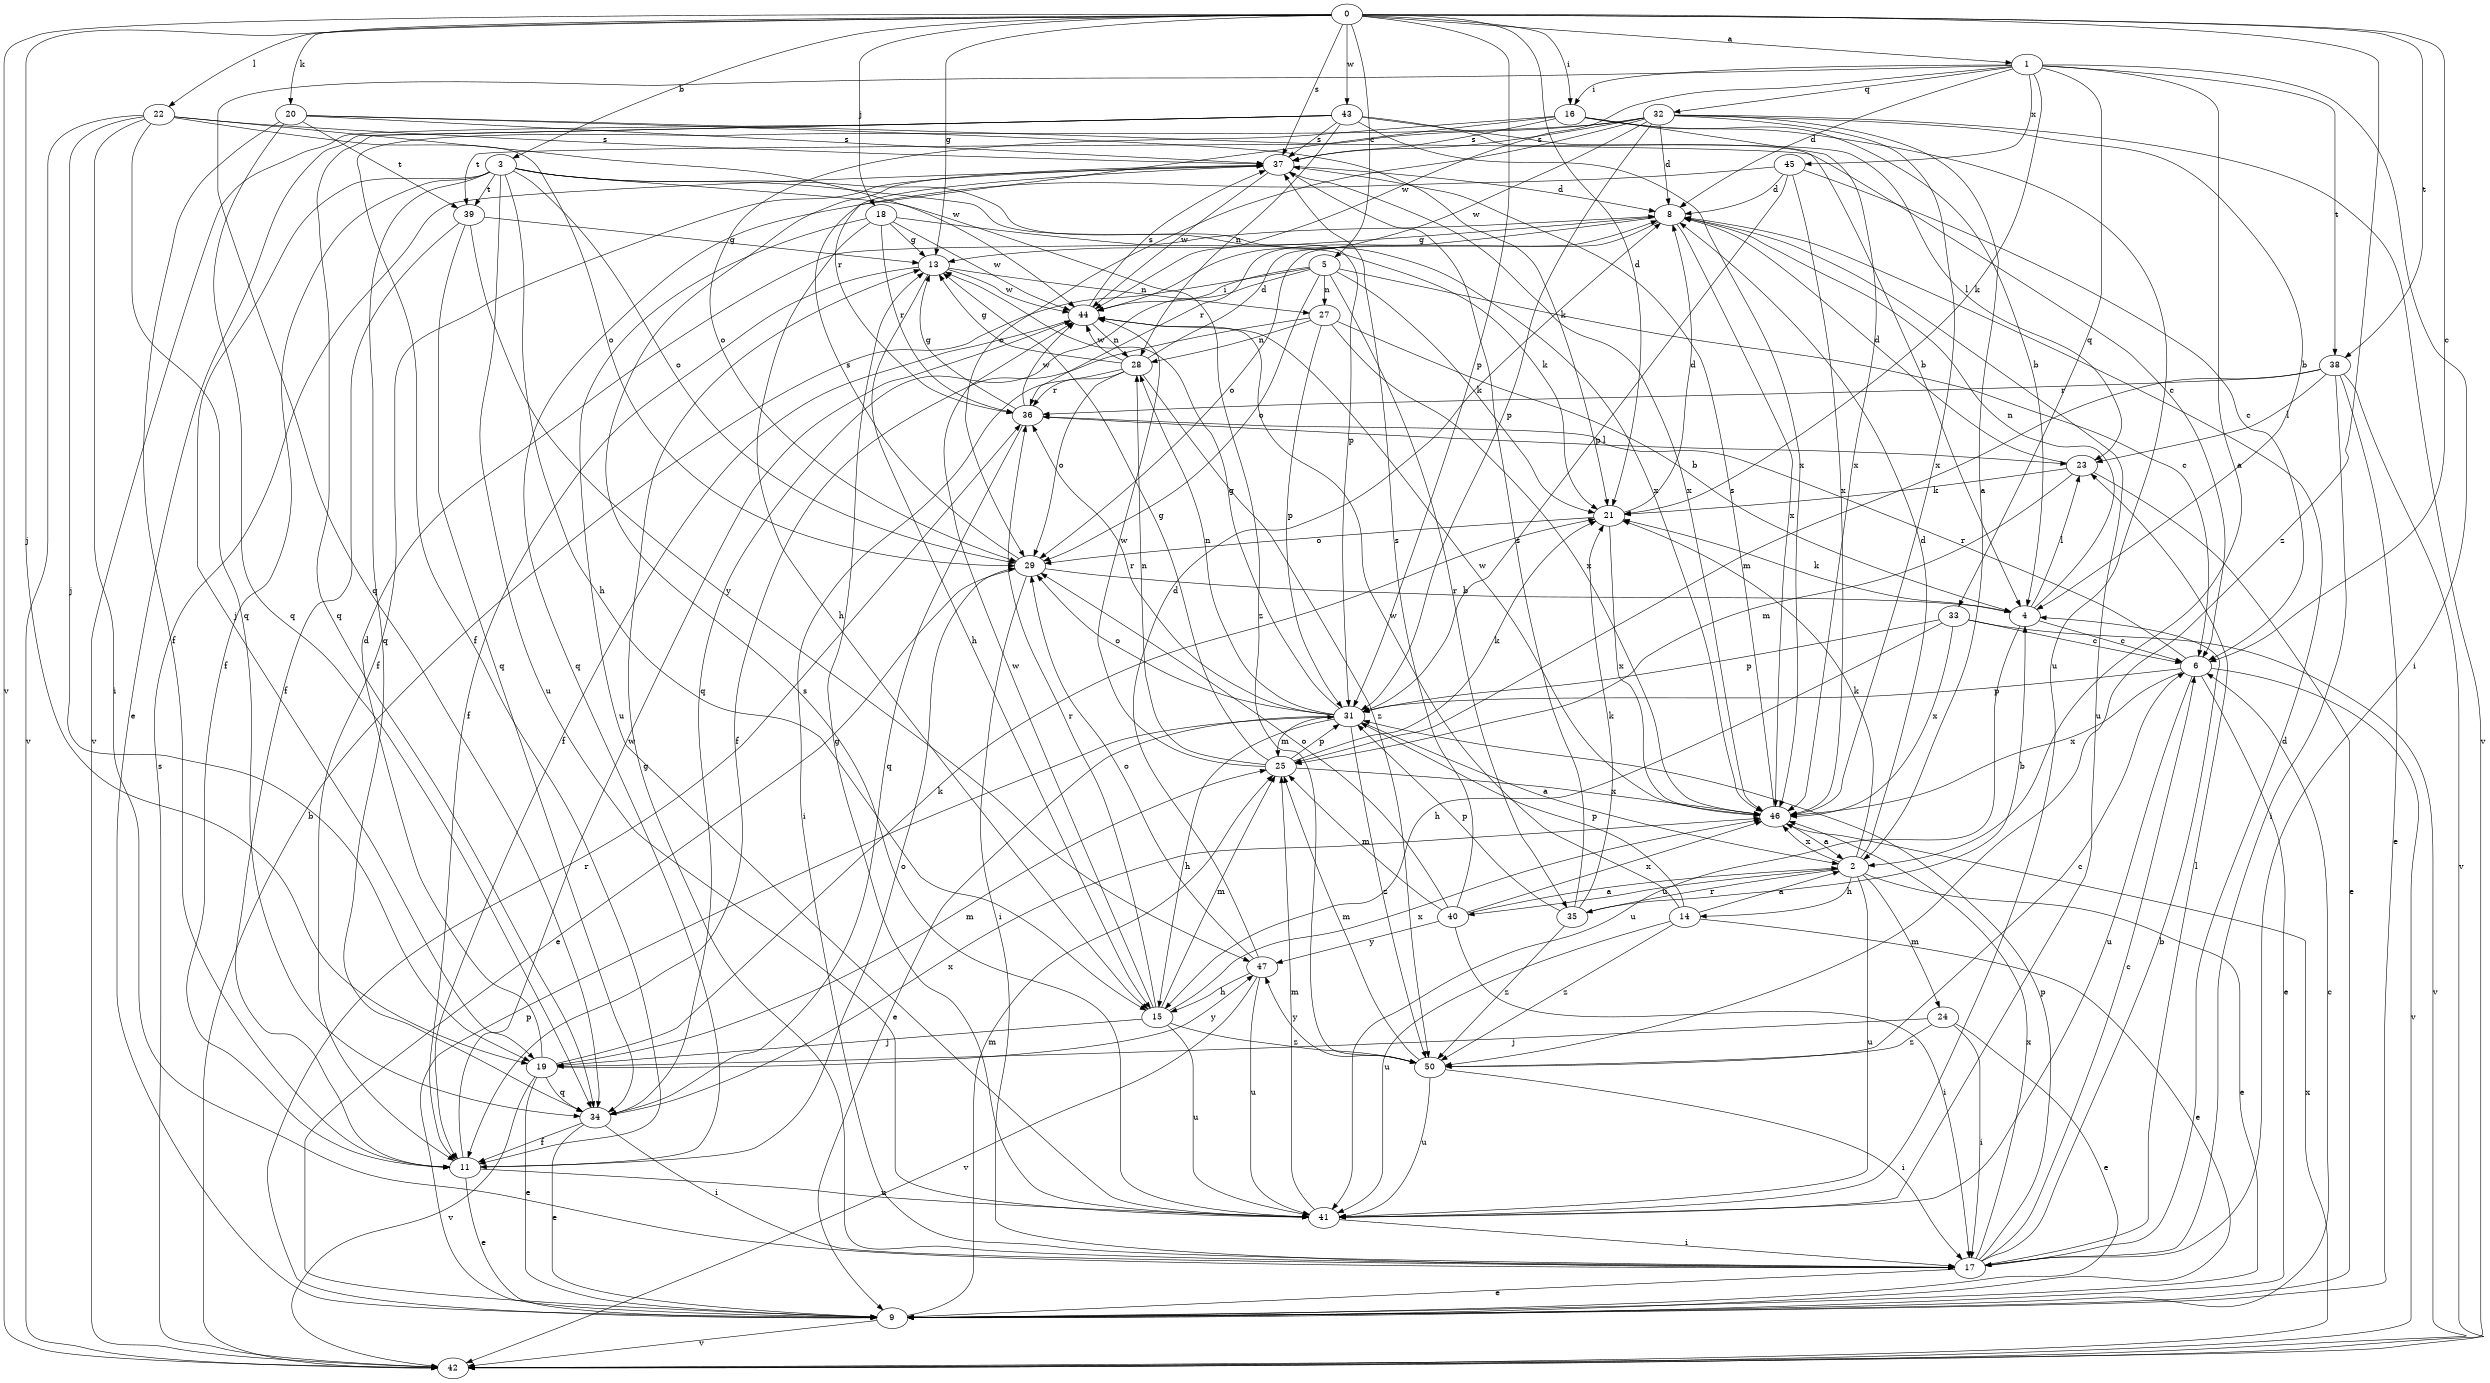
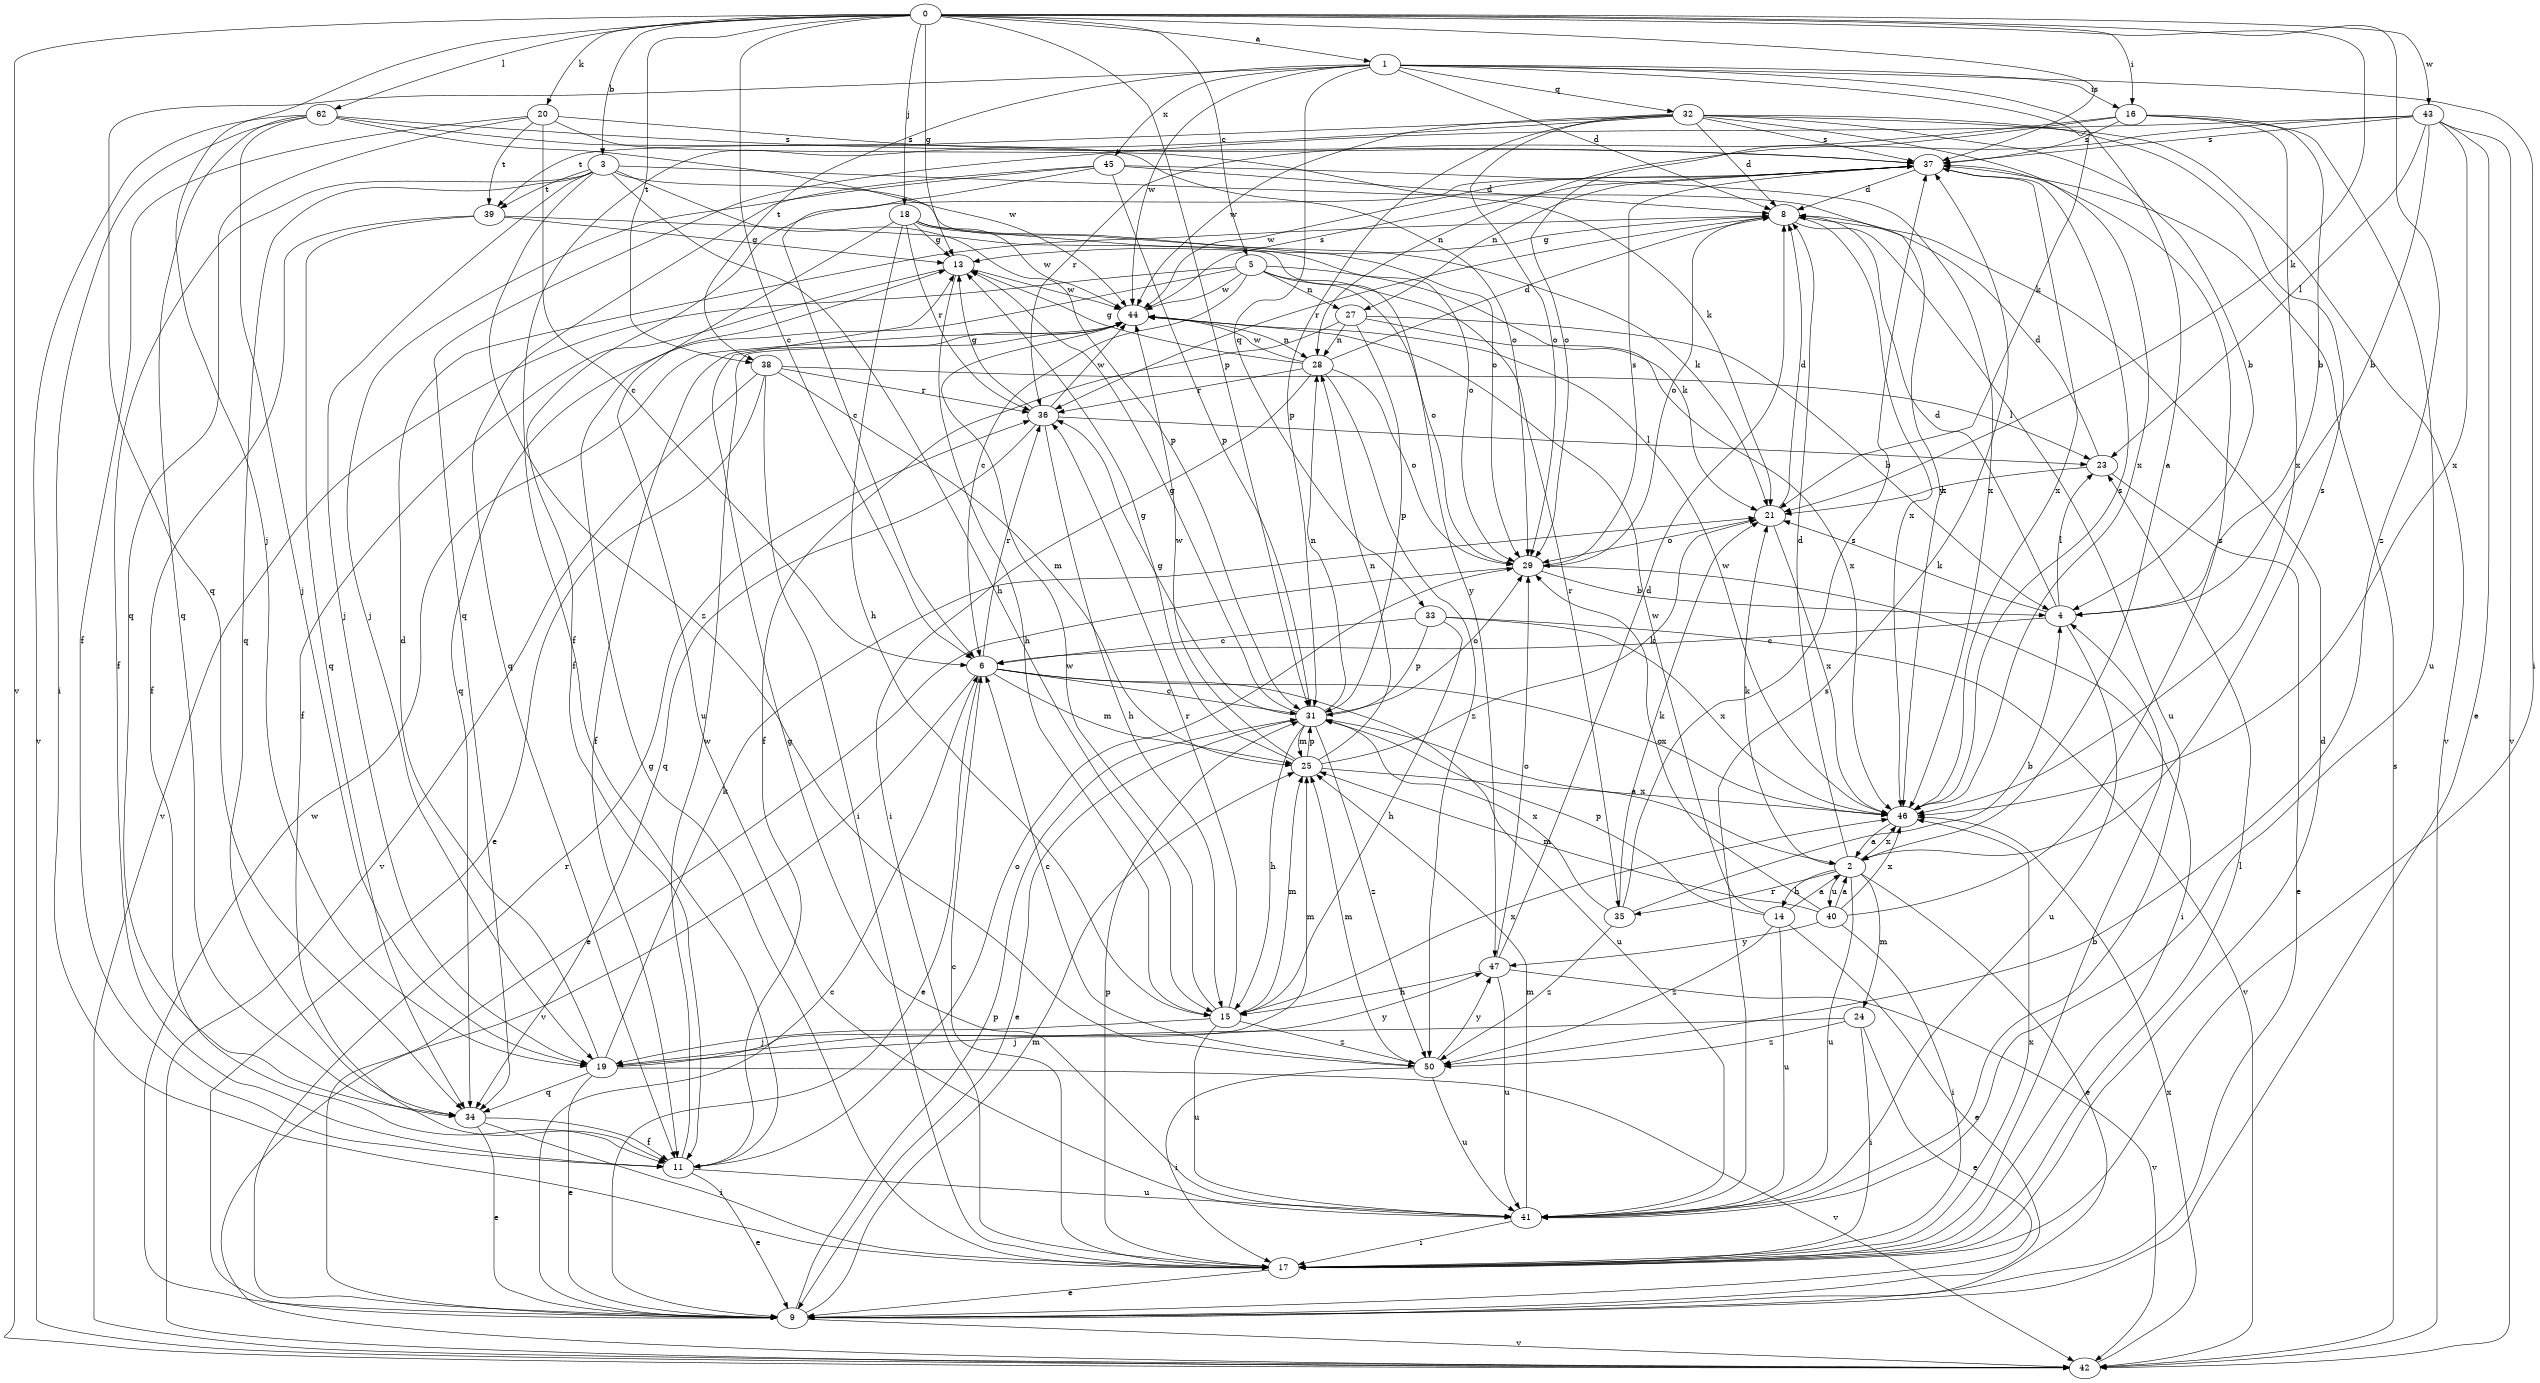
  strict digraph {
    0
    1
    3
    5
    6
    13
    16
    18
    19
    20
    21
-   22
+   22 [label=62]
    31
    37
    38
    42
    43
    50
    2
    8
    17
    32
    33
    34
    44
    45
    41
    46
    11
    15
    29
    39
    35
    27
    9
    25
    36
    4
    47
    28
    23
    14
    24
    40
    0 -> 1 [label=a]
    0 -> 3 [label=b]
    0 -> 5 [label=c]
    0 -> 6 [label=c]
    0 -> 13 [label=g]
    0 -> 16 [label=i]
    0 -> 18 [label=j]
    0 -> 19 [label=j]
    0 -> 20 [label=k]
-   0 -> 21 [label=d]
+   0 -> 21 [label=k]
    0 -> 22 [label=l]
    0 -> 31 [label=p]
    0 -> 37 [label=s]
    0 -> 38 [label=t]
    0 -> 42 [label=v]
    0 -> 43 [label=w]
    0 -> 50 [label=z]
    1 -> 16 [label=i]
    1 -> 21 [label=k]
    1 -> 38 [label=t]
    1 -> 2 [label=a]
    1 -> 8 [label=d]
    1 -> 17 [label=i]
    1 -> 32 [label=q]
    1 -> 33 [label=q]
    1 -> 34 [label=q]
    1 -> 44 [label=w]
    1 -> 45 [label=x]
    3 -> 19 [label=j]
    3 -> 31 [label=p]
    3 -> 50 [label=z]
    3 -> 34 [label=q]
-   3 -> 41 [label=u]
-   3 -> 46 [label=x]
+   3 -> 46 [label=y]
    3 -> 11 [label=f]
    3 -> 15 [label=h]
    3 -> 29 [label=o]
    3 -> 39 [label=t]
    5 -> 6 [label=c]
    5 -> 21 [label=k]
-   5 -> 42 [label=b]
+   5 -> 42 [label=v]
    5 -> 34 [label=q]
-   5 -> 44 [label=i]
+   5 -> 44 [label=w]
    5 -> 29 [label=o]
    5 -> 35 [label=r]
    5 -> 27 [label=n]
-   6 -> 31 [label=p]
+   6 -> 31 [label=c]
    6 -> 42 [label=v]
    6 -> 41 [label=u]
    6 -> 46 [label=x]
    6 -> 9 [label=e]
-   23 -> 25 [label=m]
+   6 -> 25 [label=m]
    6 -> 36 [label=r]
    13 -> 44 [label=w]
    13 -> 11 [label=f]
    13 -> 15 [label=h]
-   13 -> 27 [label=n]
+   37 -> 27 [label=n]
    16 -> 37 [label=s]
    16 -> 41 [label=u]
    16 -> 46 [label=x]
    16 -> 29 [label=o]
    16 -> 36 [label=r]
    16 -> 4 [label=b]
    18 -> 13 [label=g]
    18 -> 21 [label=k]
    18 -> 44 [label=w]
    18 -> 41 [label=u]
    18 -> 15 [label=h]
+   18 -> 29 [label=o]
    18 -> 36 [label=r]
    19 -> 21 [label=k]
    19 -> 42 [label=v]
    19 -> 8 [label=d]
    19 -> 34 [label=q]
    19 -> 9 [label=e]
    19 -> 25 [label=m]
    19 -> 47 [label=y]
    20 -> 6 [label=c]
    20 -> 21 [label=k]
    20 -> 37 [label=s]
    20 -> 34 [label=q]
    20 -> 11 [label=f]
    20 -> 39 [label=t]
    21 -> 8 [label=d]
    21 -> 46 [label=x]
    21 -> 29 [label=o]
    22 -> 19 [label=j]
    22 -> 37 [label=s]
    22 -> 42 [label=v]
    22 -> 17 [label=i]
    22 -> 34 [label=q]
    22 -> 44 [label=w]
    22 -> 29 [label=o]
    31 -> 13 [label=g]
    31 -> 50 [label=z]
    31 -> 2 [label=a]
    31 -> 15 [label=h]
    31 -> 29 [label=o]
    31 -> 9 [label=e]
    31 -> 25 [label=m]
-   31 -> 36 [label=r]
+   31 -> 36 [label=g]
    31 -> 28 [label=n]
    37 -> 8 [label=d]
    37 -> 44 [label=w]
    37 -> 46 [label=x]
    37 -> 11 [label=f]
    38 -> 42 [label=v]
    38 -> 17 [label=i]
    38 -> 9 [label=e]
    38 -> 25 [label=m]
    38 -> 36 [label=r]
    38 -> 23 [label=l]
    42 -> 37 [label=s]
    42 -> 46 [label=x]
    43 -> 37 [label=s]
    43 -> 42 [label=v]
    43 -> 34 [label=q]
    43 -> 46 [label=x]
    43 -> 9 [label=e]
    43 -> 4 [label=b]
    43 -> 28 [label=n]
    43 -> 23 [label=l]
    50 -> 6 [label=c]
    50 -> 17 [label=i]
    50 -> 41 [label=u]
    50 -> 25 [label=m]
    50 -> 47 [label=y]
    2 -> 21 [label=k]
    2 -> 8 [label=d]
    2 -> 41 [label=u]
    2 -> 46 [label=x]
    2 -> 35 [label=r]
    2 -> 9 [label=e]
    2 -> 14 [label=h]
    2 -> 24 [label=m]
    2 -> 40 [label=u]
    8 -> 13 [label=g]
    8 -> 41 [label=u]
    8 -> 46 [label=x]
    8 -> 29 [label=o]
    8 -> 36 [label=r]
    17 -> 6 [label=c]
    17 -> 13 [label=g]
    17 -> 31 [label=p]
    17 -> 8 [label=d]
    17 -> 46 [label=x]
    17 -> 9 [label=e]
    17 -> 4 [label=b]
    17 -> 23 [label=l]
    32 -> 31 [label=p]
    32 -> 37 [label=s]
    32 -> 42 [label=v]
-   32 -> 2 [label=a]
+   32 -> 2 [label=s]
    32 -> 8 [label=d]
    32 -> 44 [label=w]
    32 -> 46 [label=x]
    32 -> 11 [label=f]
    32 -> 29 [label=o]
    32 -> 39 [label=t]
    32 -> 4 [label=b]
    33 -> 6 [label=c]
    33 -> 31 [label=p]
    33 -> 42 [label=v]
    33 -> 46 [label=x]
    33 -> 15 [label=h]
    34 -> 17 [label=i]
-   34 -> 46 [label=x]
    34 -> 11 [label=f]
    34 -> 9 [label=e]
    44 -> 37 [label=s]
    44 -> 11 [label=f]
    44 -> 28 [label=n]
    45 -> 6 [label=c]
+   45 -> 19 [label=j]
    45 -> 31 [label=p]
    45 -> 8 [label=d]
    45 -> 46 [label=x]
    45 -> 11 [label=q]
    41 -> 13 [label=g]
    41 -> 37 [label=s]
    41 -> 17 [label=i]
    41 -> 25 [label=m]
    46 -> 37 [label=s]
    46 -> 2 [label=a]
    46 -> 44 [label=w]
    11 -> 44 [label=w]
    11 -> 41 [label=u]
    11 -> 29 [label=o]
    11 -> 9 [label=e]
    15 -> 19 [label=j]
    15 -> 50 [label=z]
    15 -> 44 [label=w]
    15 -> 41 [label=u]
    15 -> 46 [label=x]
    15 -> 25 [label=m]
    15 -> 36 [label=r]
    29 -> 37 [label=s]
    29 -> 17 [label=i]
    29 -> 9 [label=e]
    29 -> 4 [label=b]
    39 -> 13 [label=g]
    39 -> 34 [label=q]
    39 -> 11 [label=f]
    39 -> 47 [label=y]
    35 -> 21 [label=k]
-   35 -> 31 [label=p]
+   35 -> 31 [label=x]
    35 -> 37 [label=s]
    35 -> 50 [label=z]
    35 -> 4 [label=b]
    27 -> 31 [label=p]
    27 -> 46 [label=x]
    27 -> 11 [label=f]
    27 -> 4 [label=b]
    27 -> 28 [label=n]
    9 -> 6 [label=c]
    9 -> 31 [label=p]
    9 -> 42 [label=v]
+   9 -> 44 [label=w]
    9 -> 25 [label=m]
    9 -> 36 [label=r]
    25 -> 13 [label=g]
    25 -> 21 [label=k]
    25 -> 31 [label=p]
    25 -> 44 [label=w]
    25 -> 46 [label=x]
    25 -> 28 [label=n]
    36 -> 13 [label=g]
    36 -> 34 [label=q]
    36 -> 44 [label=w]
+   36 -> 15 [label=h]
    36 -> 23 [label=l]
    4 -> 6 [label=c]
    4 -> 21 [label=k]
-   4 -> 8 [label=n]
+   4 -> 8 [label=d]
    4 -> 41 [label=u]
    4 -> 23 [label=l]
    47 -> 42 [label=v]
    47 -> 8 [label=d]
    47 -> 41 [label=u]
    47 -> 15 [label=h]
    47 -> 29 [label=o]
    28 -> 13 [label=g]
    28 -> 50 [label=z]
    28 -> 8 [label=d]
    28 -> 17 [label=i]
    28 -> 44 [label=w]
    28 -> 29 [label=o]
    28 -> 36 [label=r]
    23 -> 21 [label=k]
    23 -> 8 [label=d]
    23 -> 9 [label=e]
    14 -> 31 [label=p]
    14 -> 50 [label=z]
    14 -> 2 [label=a]
    14 -> 44 [label=w]
    14 -> 41 [label=u]
    14 -> 9 [label=e]
    24 -> 19 [label=j]
    24 -> 50 [label=z]
    24 -> 17 [label=i]
    24 -> 9 [label=e]
    40 -> 37 [label=s]
    40 -> 2 [label=a]
    40 -> 17 [label=i]
    40 -> 46 [label=x]
    40 -> 29 [label=o]
    40 -> 25 [label=m]
    40 -> 47 [label=y]
  }
